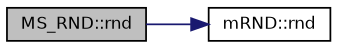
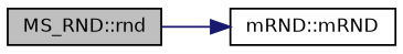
  digraph {
    rankdir=LR
    node [color=black fontname=Helvetica fontsize=10 shape=record style=filled]
    n1 [fillcolor=grey75 fontcolor=black height=0.2 label="MS_RND::rnd" width=0.4]
-   n2 [fillcolor=white height=0.2 label="mRND::rnd" width=0.4]
+   n2 [fillcolor=white height=0.2 label="mRND::mRND" width=0.4]
    n1 -> n2 [color=midnightblue fontname=Helvetica fontsize=10 labelfontname=Helvetica labelfontsize=10 style=solid]
  }
